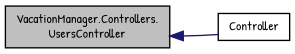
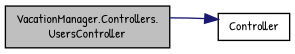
  digraph {
    rankdir=LR
    fontname="Patrick Hand"
    node [color=black fontname="Patrick Hand" fontsize=10 shape=record style=filled]
    n1 [fillcolor=grey75 fontcolor=black height=0.2 label="VacationManager.Controllers.\lUsersController" width=0.4]
    n2 [fillcolor=white height=0.2 label=Controller width=0.4]
-   n1 -> n2 [color=midnightblue dir=back fontname="Patrick Hand" fontsize=10 labelfontname=Helvetica labelfontsize=10 style=solid]
+   n2 -> n1 [color=midnightblue dir=back fontname="Patrick Hand" fontsize=10 labelfontname=Helvetica labelfontsize=10 style=solid]
  }
